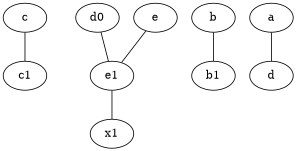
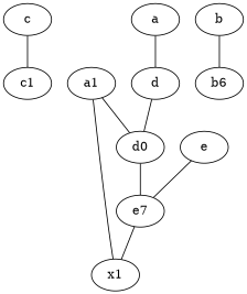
  graph {
    node [labelfontsize=50]
    c
    c1
-   e1
+   e1 [label=e7]
    x1
    b
-   b1
+   b1 [label=b6]
+   a1
    n8 [label=d0]
    d
    e
    a
    c -- c1
    e1 -- x1
    b -- b1
+   a1 -- x1
+   a1 -- n8
    n8 -- e1
+   d -- n8
    e -- e1
    a -- d
  }
